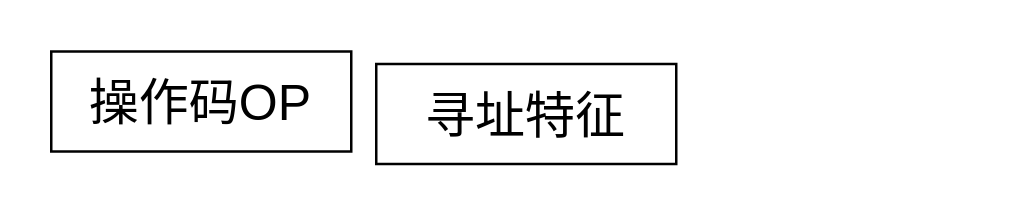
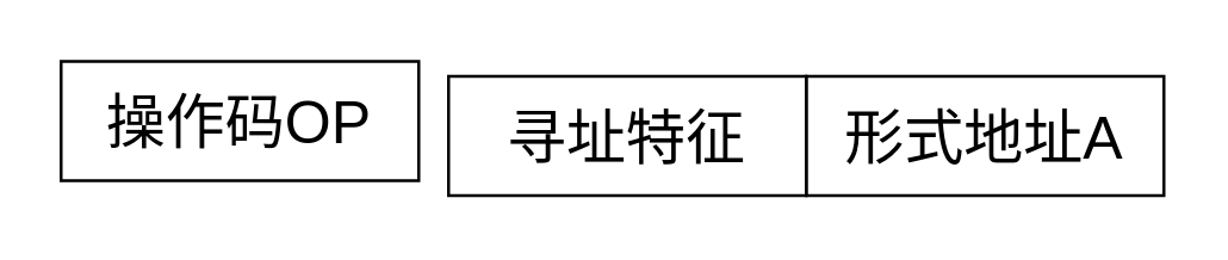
  <mxCell id="0" />
  <mxCell id="1" parent="0" />
  <mxCell id="2" value="操作码OP" style="rounded=0;whiteSpace=wrap;html=1;strokeColor=default;fontSize=20;fontColor=#000000;fillColor=none;" parent="1" vertex="1"><mxGeometry x="20" y="20" width="120" height="40" as="geometry" /></mxCell>
  <mxCell id="3" value="寻址特征" style="rounded=0;whiteSpace=wrap;html=1;strokeColor=default;fontSize=20;fontColor=#000000;fillColor=none;" parent="1" vertex="1"><mxGeometry x="150" y="25" width="120" height="40" as="geometry" /></mxCell>
+ <mxCell id="4" value="形式地址A" style="rounded=0;whiteSpace=wrap;html=1;strokeColor=default;fontSize=20;fontColor=#000000;fillColor=none;" parent="1" vertex="1"><mxGeometry x="270" y="25" width="120" height="40" as="geometry" /></mxCell>
